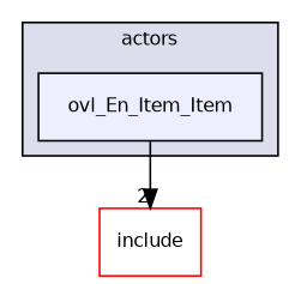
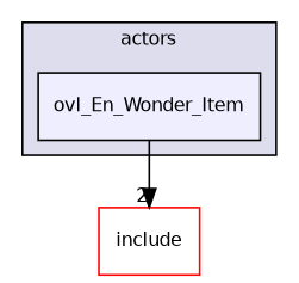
  digraph {
    compound=true
    node [fontname=Helvetica fontsize=10 shape=box style=filled]
-   n1 [fillcolor="#eeeeff" label=ovl_En_Item_Item pencolor=black]
+   n1 [fillcolor="#eeeeff" label=ovl_En_Wonder_Item pencolor=black]
    n2 [color=red fillcolor=white label=include]
    subgraph cluster_1 {
      bgcolor="#ddddee"
      fontname=Helvetica
      fontsize=10
      label=actors
      pencolor=black
      n1
    }
    n1 -> n2 [headlabel=2 labeldistance=1.5 labelfontname=Helvetica labelfontsize=10]
  }
